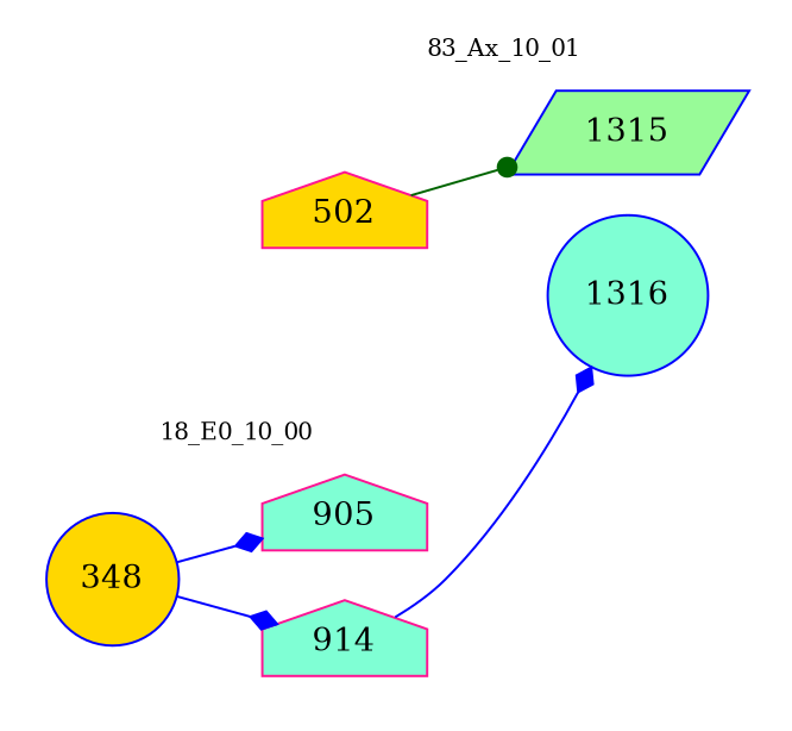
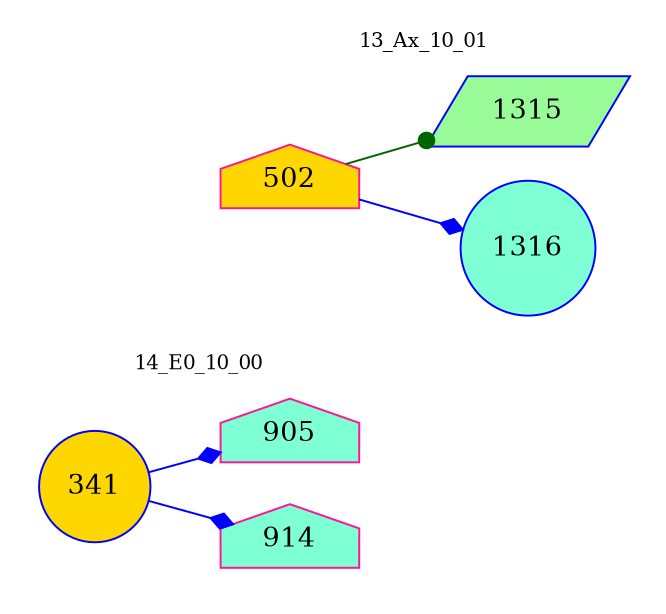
  digraph {
    rankdir=LR
    node [color=deeppink fillcolor=aquamarine shape=house style=filled]
    edge [arrowhead=diamond color=blue]
    n1 [fillcolor=gold label=502]
    n2 [color=blue fillcolor=palegreen label=1315 shape=parallelogram]
    n3 [color=blue label=1316 shape=circle]
-   n4 [color=blue fillcolor=gold label=348 shape=circle]
+   n4 [color=blue fillcolor=gold label=341 shape=circle]
    n5 [label=914]
    n6 [label=905]
    subgraph cluster_1 {
      color=white
      fontsize=10
-     label="83_Ax_10_01"
+     label="13_Ax_10_01"
      n1
      n2
      n3
    }
    subgraph cluster_2 {
      color=white
      fontsize=10
-     label="18_E0_10_00"
+     label="14_E0_10_00"
      n4
      n5
      n6
    }
    n1 -> n2 [arrowhead=dot color=darkgreen]
-   n5 -> n3
+   n1 -> n3
    n4 -> n5
    n4 -> n6
  }
